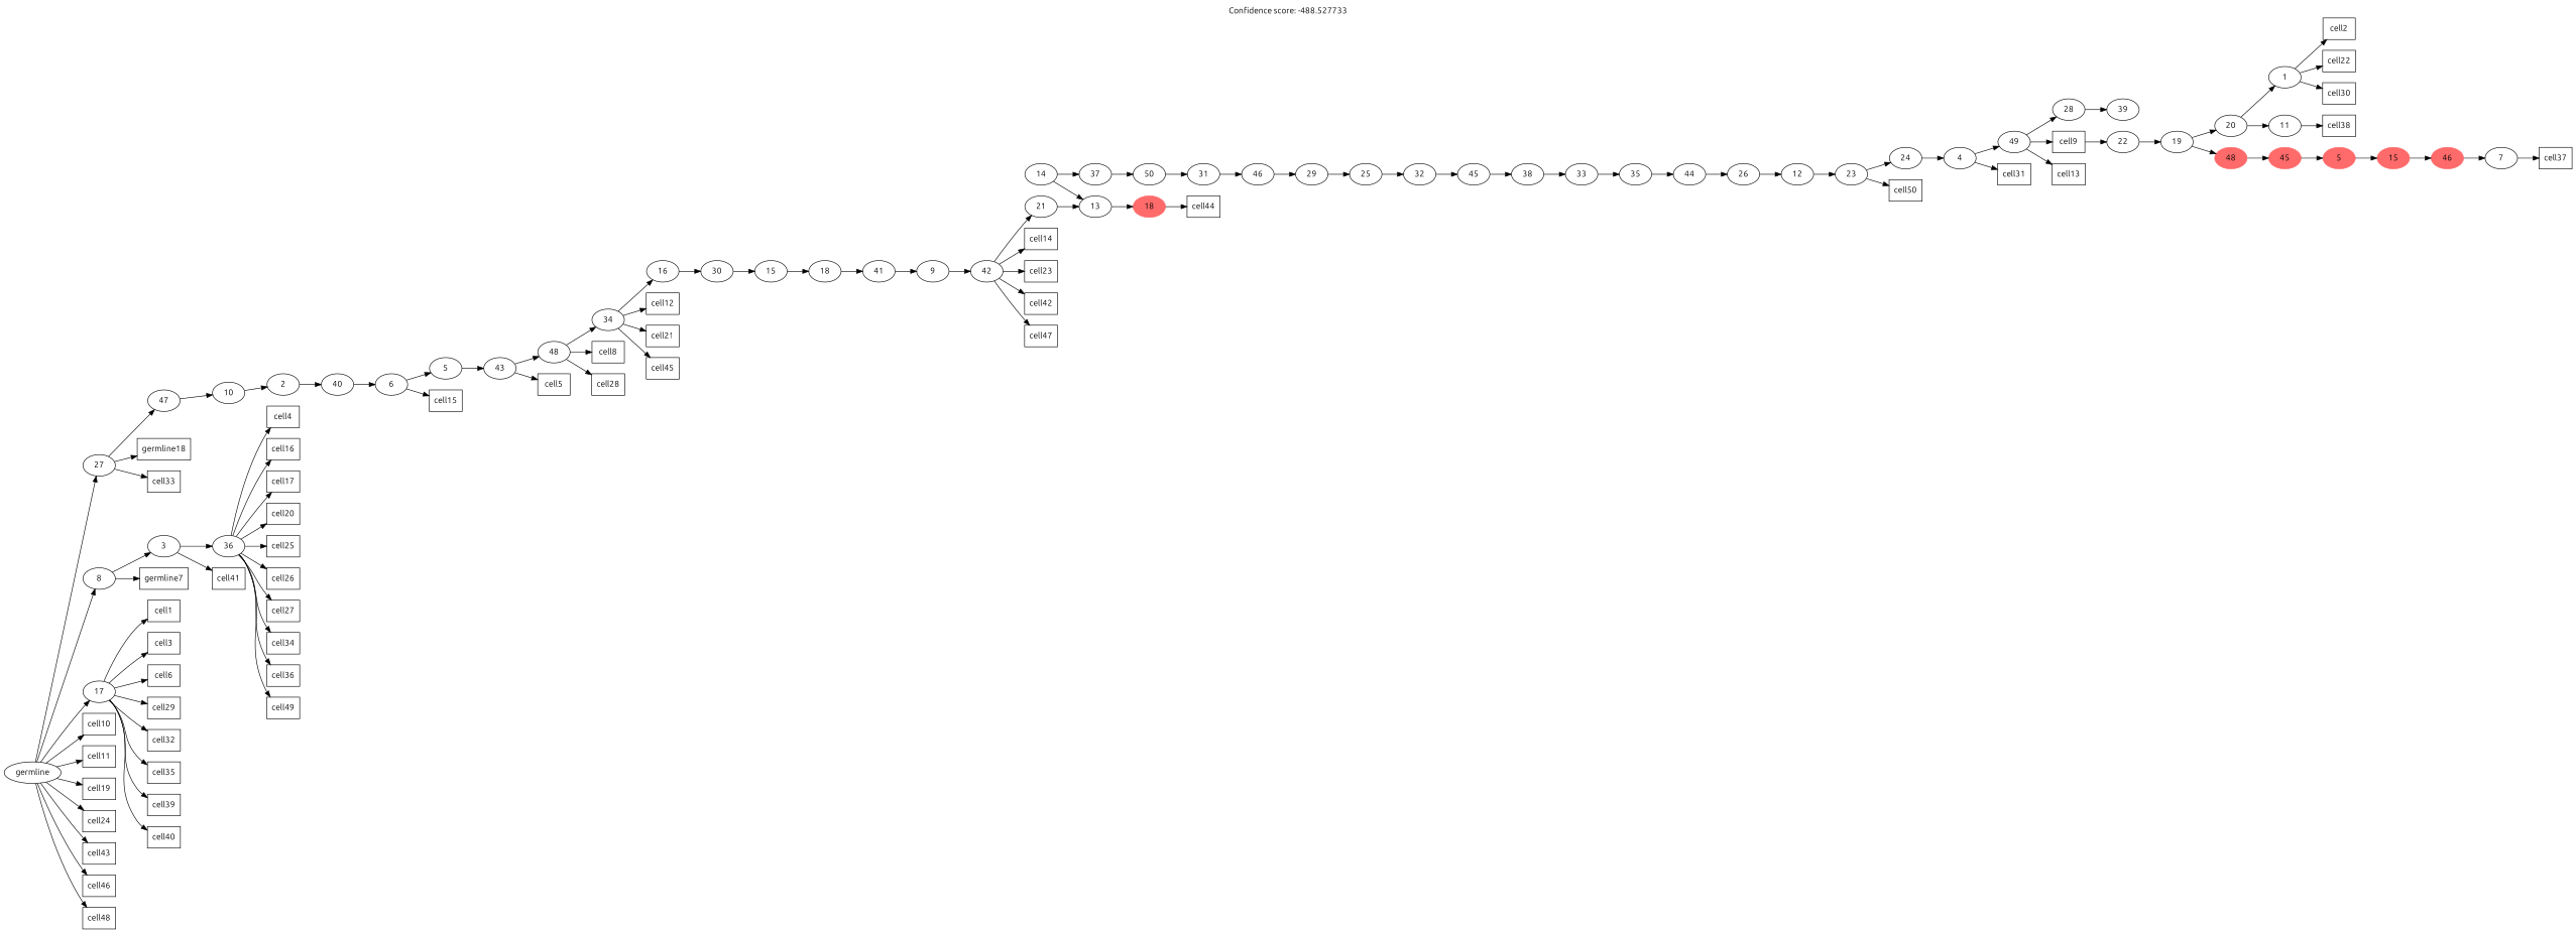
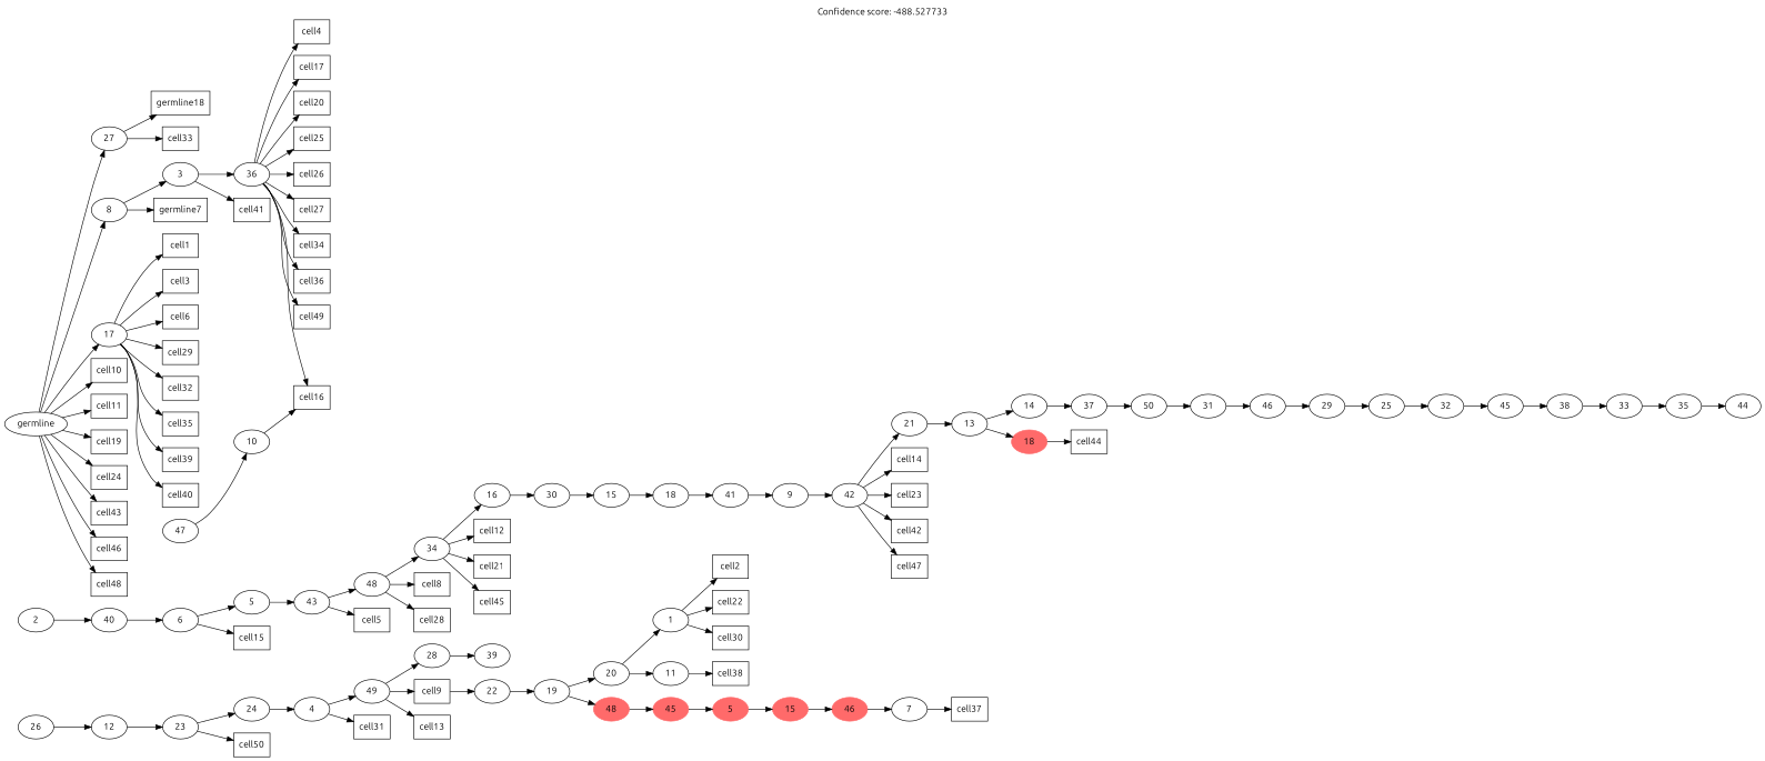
  digraph {
    fontname=Ubuntu
    label="Confidence score: -488.527733"
    labelloc=t
    rankdir=LR
    node [fontname=Ubuntu]
    edge [fontname=Ubuntu]
    n1 [label=20]
    n2 [label=1]
    n3 [label=11]
    cell2 [shape=box]
    cell22 [shape=box]
    cell30 [shape=box]
    cell38 [shape=box]
    n8 [color=indianred1 label=46 style=filled]
    n9 [label=7]
    cell37 [shape=box]
    n11 [color=indianred1 label=15 style=filled]
    n12 [color=indianred1 label=5 style=filled]
    n13 [color=indianred1 label=45 style=filled]
    n14 [color=indianred1 label=48 style=filled]
    n15 [label=19]
    n16 [label=22]
    n17 [label=39]
    n18 [label=28]
    n19 [label=49]
    cell9 [shape=box]
    cell13 [shape=box]
    n22 [label=4]
    cell31 [shape=box]
    n24 [label=24]
    n25 [label=23]
    cell50 [shape=box]
    n27 [label=12]
    n28 [label=26]
    n29 [label=44]
    n30 [label=35]
    n31 [label=33]
    n32 [label=38]
    n33 [label=45]
    n34 [label=32]
    n35 [label=25]
    n36 [label=29]
    n37 [label=46]
    n38 [label=31]
    n39 [label=50]
    n40 [label=37]
    n41 [label=14]
    n42 [label=13]
    n43 [color=indianred1 label=18 style=filled]
    cell44 [shape=box]
    n45 [label=21]
    n46 [label=42]
    cell14 [shape=box]
    cell23 [shape=box]
    cell42 [shape=box]
    cell47 [shape=box]
    n51 [label=9]
    n52 [label=41]
    n53 [label=18]
    n54 [label=15]
    n55 [label=30]
    n56 [label=16]
    n57 [label=34]
    cell12 [shape=box]
    cell21 [shape=box]
    cell45 [shape=box]
    n61 [label=48]
    cell8 [shape=box]
    cell28 [shape=box]
    n64 [label=43]
    cell5 [shape=box]
    n66 [label=5]
    n67 [label=6]
    cell15 [shape=box]
    n69 [label=40]
    n70 [label=2]
    n71 [label=10]
    n72 [label=47]
    n73 [label=27]
    n74 [label=germline18 shape=box]
    cell33 [shape=box]
    n76 [label=3]
    n77 [label=36]
    cell41 [shape=box]
    cell4 [shape=box]
    cell16 [shape=box]
    cell17 [shape=box]
    cell20 [shape=box]
    cell25 [shape=box]
    cell26 [shape=box]
    cell27 [shape=box]
    cell34 [shape=box]
    cell36 [shape=box]
    cell49 [shape=box]
    n89 [label=8]
    n90 [label=germline7 shape=box]
    n91 [label=germline]
    n92 [label=17]
    cell10 [shape=box]
    cell11 [shape=box]
    cell19 [shape=box]
    cell24 [shape=box]
    cell43 [shape=box]
    cell46 [shape=box]
    cell48 [shape=box]
    cell1 [shape=box]
    cell3 [shape=box]
    cell6 [shape=box]
    cell29 [shape=box]
    cell32 [shape=box]
    cell35 [shape=box]
    cell39 [shape=box]
    cell40 [shape=box]
    n1 -> n2
    n1 -> n3
    n2 -> cell2
    n2 -> cell22
    n2 -> cell30
    n3 -> cell38
    n8 -> n9
    n9 -> cell37
    n11 -> n8
    n12 -> n11
    n13 -> n12
    n14 -> n13
    n15 -> n1
    n15 -> n14
    n16 -> n15
    n18 -> n17
    n19 -> n18
    n19 -> cell9
    n19 -> cell13
    cell9 -> n16
    n22 -> n19
    n22 -> cell31
    n24 -> n22
    n25 -> n24
    n25 -> cell50
    n27 -> n25
    n28 -> n27
-   n29 -> n28
    n30 -> n29
    n31 -> n30
    n32 -> n31
    n33 -> n32
    n34 -> n33
    n35 -> n34
    n36 -> n35
    n37 -> n36
    n38 -> n37
    n39 -> n38
    n40 -> n39
    n41 -> n40
-   n41 -> n42
+   n42 -> n41
    n42 -> n43
    n43 -> cell44
    n45 -> n42
    n46 -> n45
    n46 -> cell14
    n46 -> cell23
    n46 -> cell42
    n46 -> cell47
    n51 -> n46
    n52 -> n51
    n53 -> n52
    n54 -> n53
    n55 -> n54
    n56 -> n55
    n57 -> n56
    n57 -> cell12
    n57 -> cell21
    n57 -> cell45
    n61 -> n57
    n61 -> cell8
    n61 -> cell28
    n64 -> n61
    n64 -> cell5
    n66 -> n64
    n67 -> n66
    n67 -> cell15
    n69 -> n67
    n70 -> n69
-   n71 -> n70
+   n71 -> cell16
    n72 -> n71
-   n73 -> n72
    n73 -> n74
    n73 -> cell33
    n76 -> n77
    n76 -> cell41
    n77 -> cell4
    n77 -> cell16
    n77 -> cell17
    n77 -> cell20
    n77 -> cell25
    n77 -> cell26
    n77 -> cell27
    n77 -> cell34
    n77 -> cell36
    n77 -> cell49
    n89 -> n76
    n89 -> n90
    n91 -> n73
    n91 -> n89
    n91 -> n92
    n91 -> cell10
    n91 -> cell11
    n91 -> cell19
    n91 -> cell24
    n91 -> cell43
    n91 -> cell46
    n91 -> cell48
    n92 -> cell1
    n92 -> cell3
    n92 -> cell6
    n92 -> cell29
    n92 -> cell32
    n92 -> cell35
    n92 -> cell39
    n92 -> cell40
  }
